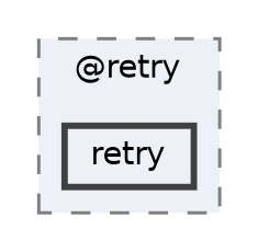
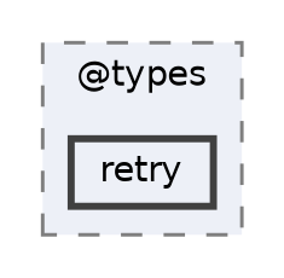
  digraph {
    compound=true
    n1 [color=grey25 fillcolor="#edf0f7" fontname=Helvetica fontsize=10 height=0.2 label=retry shape=box style="filled,bold" width=0.4]
    subgraph cluster_1 {
      bgcolor="#edf0f7"
      fontname=Helvetica
      fontsize=10
-     label="@retry"
+     label="@types"
      pencolor=grey50
      style="filled,dashed"
      n1
    }
  }
